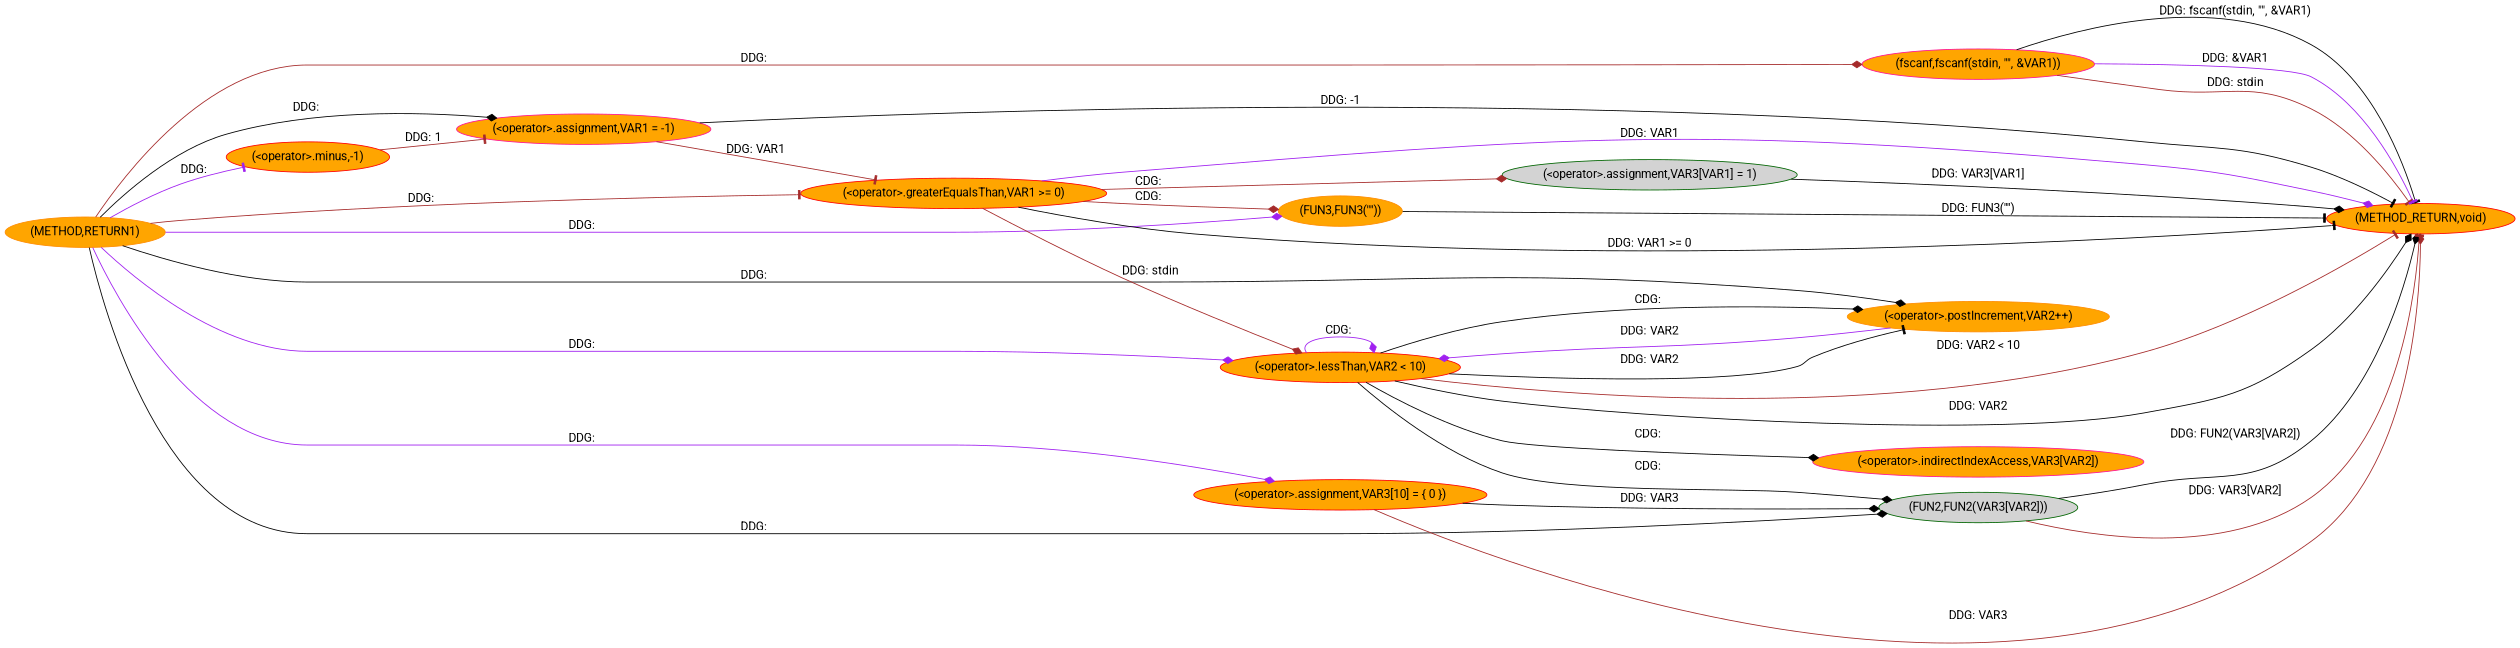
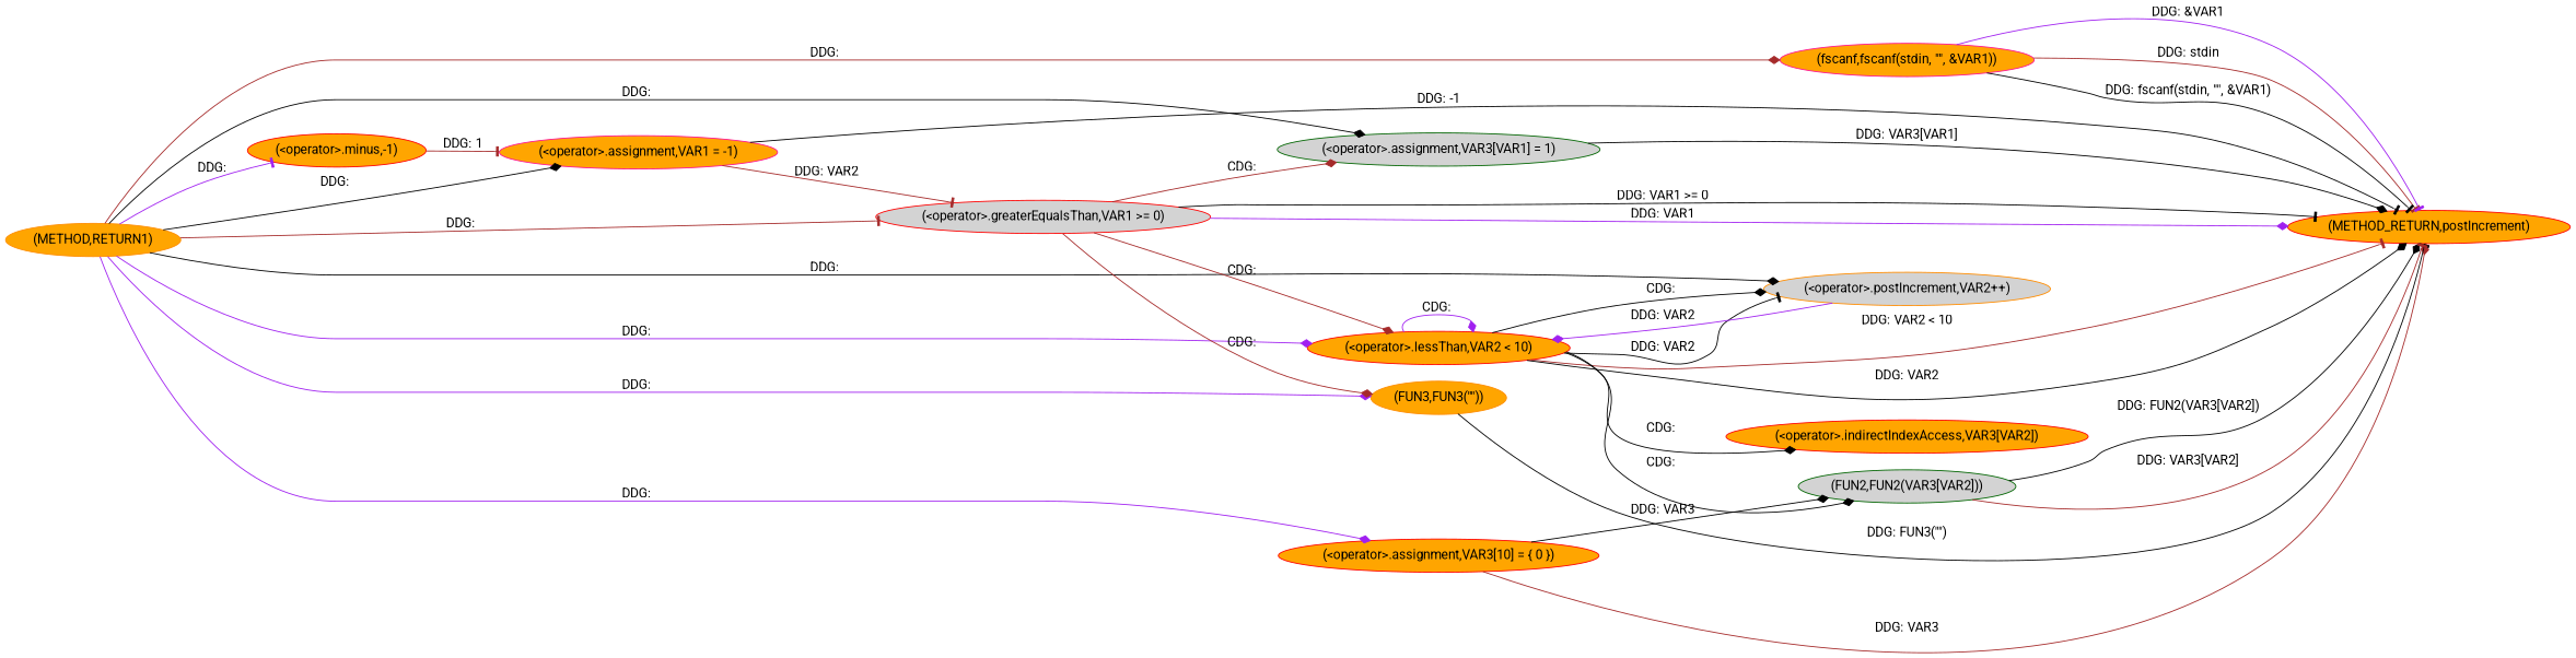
  digraph {
    fontname=Roboto
    rankdir=LR
    node [color=red fillcolor=orange fontname=Roboto style=filled]
    edge [arrowhead=diamond color=black fontname=Roboto]
    n1 [color=darkorange label="(METHOD,RETURN1)"]
    n2 [color=deeppink label="(<operator>.assignment,VAR1 = -1)"]
    n3 [label="(<operator>.minus,-1)"]
    n4 [color=deeppink label="(fscanf,fscanf(stdin, \"\", &VAR1))"]
    n5 [label="(<operator>.assignment,VAR3[10] = { 0 })"]
-   n6 [label="(<operator>.greaterEqualsThan,VAR1 >= 0)"]
+   n6 [fillcolor=lightgrey label="(<operator>.greaterEqualsThan,VAR1 >= 0)"]
    n7 [color=darkgreen fillcolor=lightgrey label="(<operator>.assignment,VAR3[VAR1] = 1)"]
    n8 [label="(<operator>.lessThan,VAR2 < 10)"]
-   n9 [color=darkorange label="(<operator>.postIncrement,VAR2++)"]
+   n9 [color=darkorange fillcolor=lightgrey label="(<operator>.postIncrement,VAR2++)"]
    n10 [color=darkorange label="(FUN3,FUN3(\"\"))"]
-   n11 [label="(METHOD_RETURN,void)"]
+   n11 [label="(METHOD_RETURN,postIncrement)"]
    n12 [color=darkgreen fillcolor=lightgrey label="(FUN2,FUN2(VAR3[VAR2]))"]
-   n13 [color=deeppink label="(<operator>.indirectIndexAccess,VAR3[VAR2])"]
+   n13 [label="(<operator>.indirectIndexAccess,VAR3[VAR2])"]
    n1 -> n2 [label="DDG: "]
    n1 -> n3 [arrowhead=tee color=purple label="DDG: "]
    n1 -> n4 [color=brown label="DDG: "]
    n1 -> n5 [color=purple label="DDG: "]
    n1 -> n6 [arrowhead=tee color=brown label="DDG: "]
-   n1 -> n12 [label="DDG: "]
+   n1 -> n7 [label="DDG: "]
    n1 -> n8 [color=purple label="DDG: "]
    n1 -> n9 [label="DDG: "]
    n1 -> n10 [color=purple label="DDG: "]
-   n2 -> n6 [arrowhead=tee color=brown label="DDG: VAR1"]
+   n2 -> n6 [arrowhead=tee color=brown label="DDG: VAR2"]
    n2 -> n11 [arrowhead=tee label="DDG: -1"]
    n3 -> n2 [arrowhead=tee color=brown label="DDG: 1"]
    n4 -> n11 [arrowhead=tee color=brown label="DDG: stdin"]
    n4 -> n11 [arrowhead=tee label="DDG: fscanf(stdin, \"\", &VAR1)"]
    n4 -> n11 [arrowhead=tee color=purple label="DDG: &VAR1"]
    n5 -> n11 [color=brown label="DDG: VAR3"]
    n5 -> n12 [label="DDG: VAR3"]
    n6 -> n7 [color=brown label="CDG: "]
-   n6 -> n8 [color=brown label="DDG: stdin"]
+   n6 -> n8 [color=brown label="CDG: "]
    n6 -> n10 [color=brown label="CDG: "]
    n6 -> n11 [arrowhead=tee label="DDG: VAR1 >= 0"]
    n6 -> n11 [color=purple label="DDG: VAR1"]
    n7 -> n11 [label="DDG: VAR3[VAR1]"]
    n8 -> n8 [color=purple label="CDG: "]
    n8 -> n9 [arrowhead=tee label="DDG: VAR2"]
    n8 -> n9 [label="CDG: "]
    n8 -> n11 [arrowhead=tee color=brown label="DDG: VAR2 < 10"]
    n8 -> n11 [label="DDG: VAR2"]
    n8 -> n12 [label="CDG: "]
    n8 -> n13 [label="CDG: "]
    n9 -> n8 [color=purple label="DDG: VAR2"]
    n10 -> n11 [arrowhead=tee label="DDG: FUN3(\"\")"]
    n12 -> n11 [label="DDG: FUN2(VAR3[VAR2])"]
    n12 -> n11 [arrowhead=tee color=brown label="DDG: VAR3[VAR2]"]
  }
